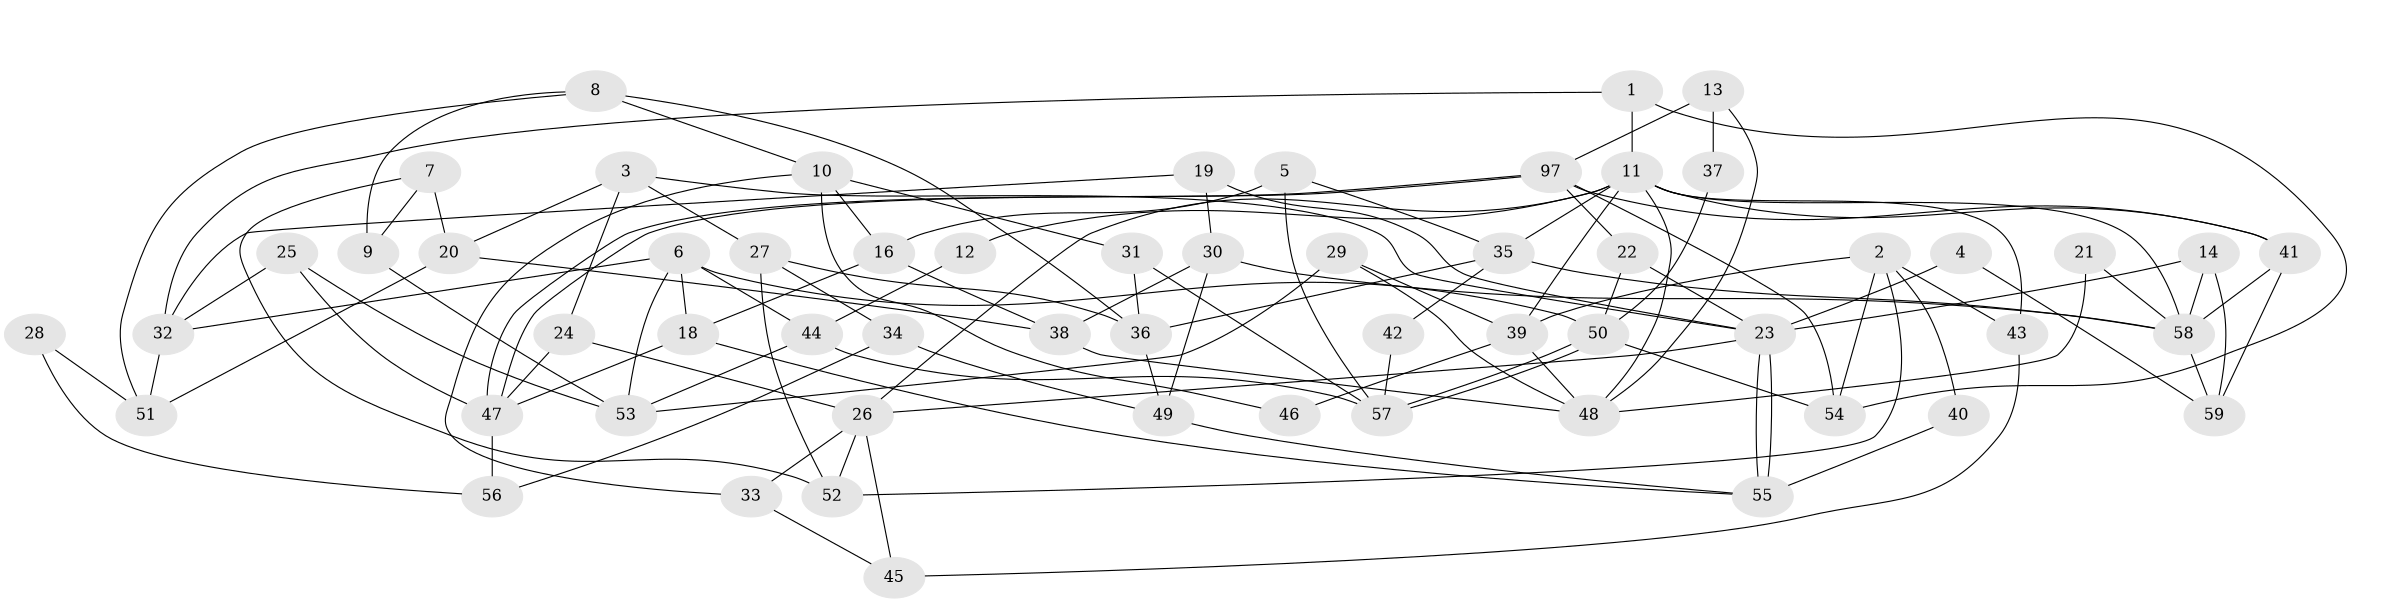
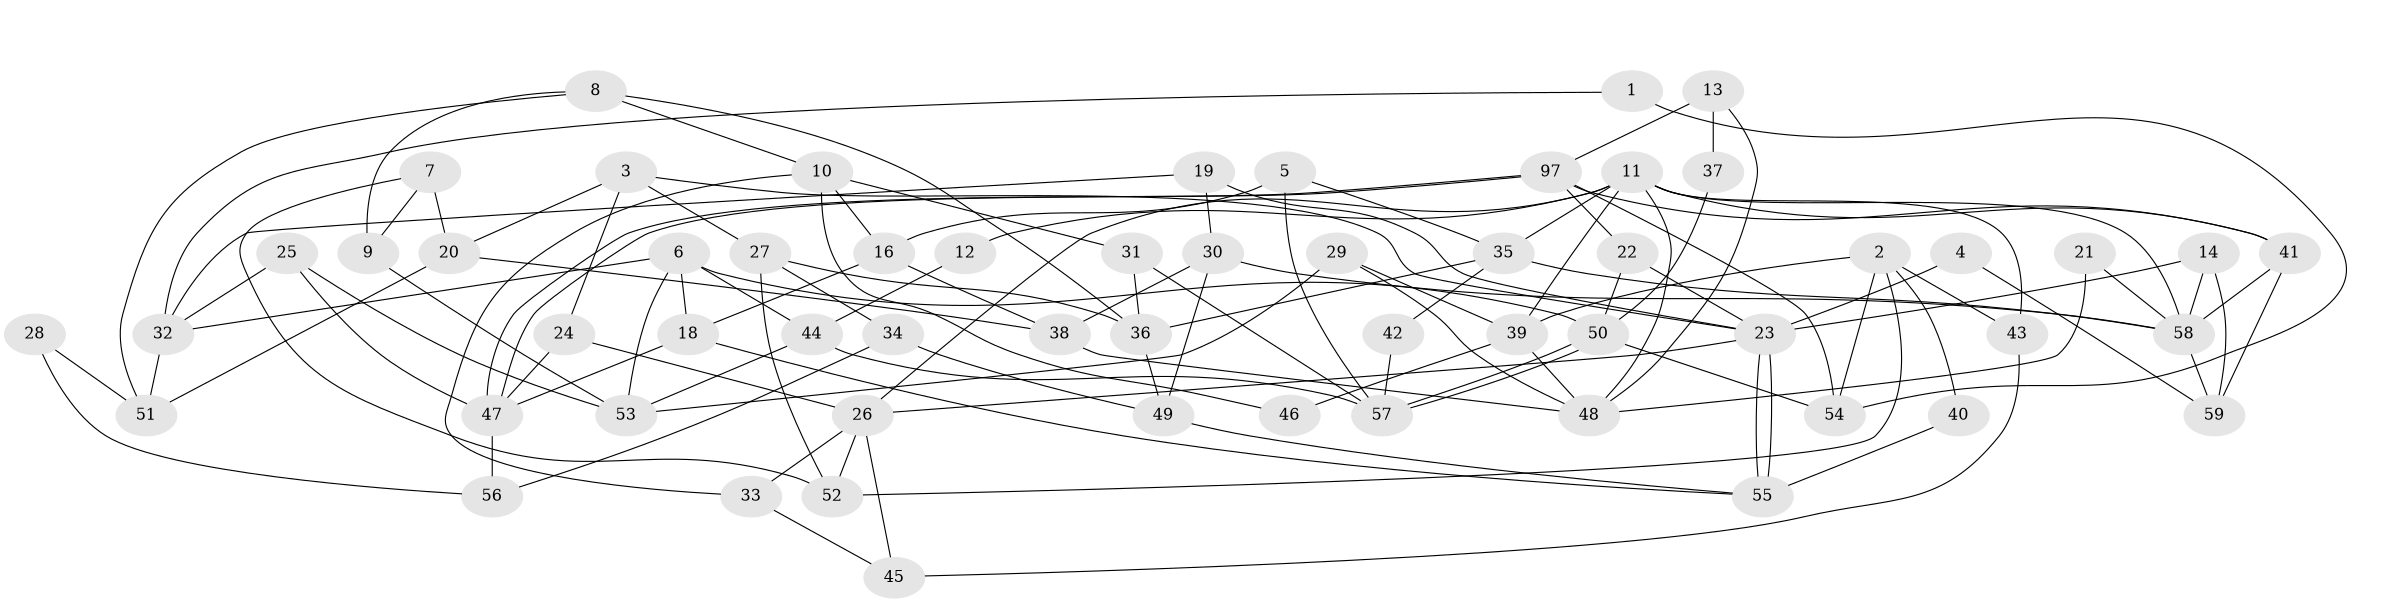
  graph {
    node [color=gray90 style=filled]
    1
    11
    32
    54
    39
    43
    35
    12
    26
    41
    48
    58
    51
    2
    40
    52
    46
    55
    45
    3
    20
    23
    24
    27
    38
    47
    36
    34
    4
    59
    5
    16
    57
    18
    42
    6
    44
    50
    53
    7
    9
    8
    10
    31
    33
    49
    13
    n48 [label=97]
    37
    22
    14
    25
    56
    19
    30
    21
    28
    29
-   1 -- 11
    1 -- 32
    1 -- 54
    11 -- 39
    11 -- 43
    11 -- 35
    11 -- 12
    11 -- 26
    11 -- 41
    11 -- 48
    11 -- 58
    32 -- 51
    39 -- 48
    39 -- 46
    43 -- 45
    35 -- 58
    35 -- 36
    35 -- 42
    12 -- 44
    26 -- 52
    26 -- 45
    26 -- 33
    41 -- 58
    41 -- 59
    58 -- 59
    2 -- 54
    2 -- 39
    2 -- 43
    2 -- 40
    2 -- 52
    40 -- 55
    3 -- 20
    3 -- 23
    3 -- 24
    3 -- 27
    20 -- 51
    20 -- 38
    23 -- 26
    23 -- 55
    23 -- 55
    24 -- 26
    24 -- 47
    27 -- 52
    27 -- 36
    27 -- 34
    38 -- 48
    47 -- 56
    36 -- 49
    34 -- 49
    34 -- 56
    4 -- 23
    4 -- 59
    5 -- 35
    5 -- 16
    5 -- 57
    16 -- 38
    16 -- 18
    18 -- 55
    18 -- 47
    42 -- 57
    6 -- 32
    6 -- 18
    6 -- 44
    6 -- 50
    6 -- 53
    44 -- 57
    44 -- 53
    50 -- 54
    50 -- 57
    50 -- 57
    7 -- 52
    7 -- 20
    7 -- 9
    9 -- 53
    8 -- 51
    8 -- 36
    8 -- 9
    8 -- 10
    10 -- 46
    10 -- 16
    10 -- 31
    10 -- 33
    31 -- 36
    31 -- 57
    33 -- 45
    49 -- 55
    13 -- 48
    13 -- n48
    13 -- 37
    n48 -- 54
    n48 -- 41
    n48 -- 47
    n48 -- 47
    n48 -- 22
    37 -- 50
    22 -- 23
    22 -- 50
    14 -- 58
    14 -- 23
    14 -- 59
    25 -- 32
    25 -- 47
    25 -- 53
    19 -- 32
    19 -- 23
    19 -- 30
    30 -- 58
    30 -- 38
    30 -- 49
    21 -- 48
    21 -- 58
    28 -- 51
    28 -- 56
    29 -- 39
    29 -- 48
    29 -- 53
  }
